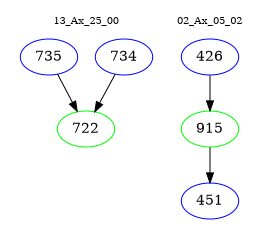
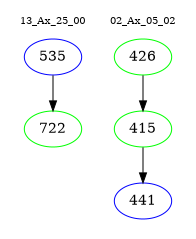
  digraph {
    node [color=blue]
    edge [color=black]
-   n1 [label=734]
    n2 [color=green label=722]
-   n3 [label=735]
-   n4 [label=426]
-   n5 [color=green label=915]
-   n6 [label=451]
+   n3 [label=535]
+   n4 [color=green label=426]
+   n5 [color=green label=415]
+   n6 [label=441]
    subgraph cluster_1 {
      color=white
      fontsize=10
      label="13_Ax_25_00"
-     n1
      n2
      n3
    }
    subgraph cluster_2 {
      color=white
      fontsize=10
      label="02_Ax_05_02"
      n4
      n5
      n6
    }
-   n1 -> n2
    n3 -> n2
    n4 -> n5
    n5 -> n6
  }
